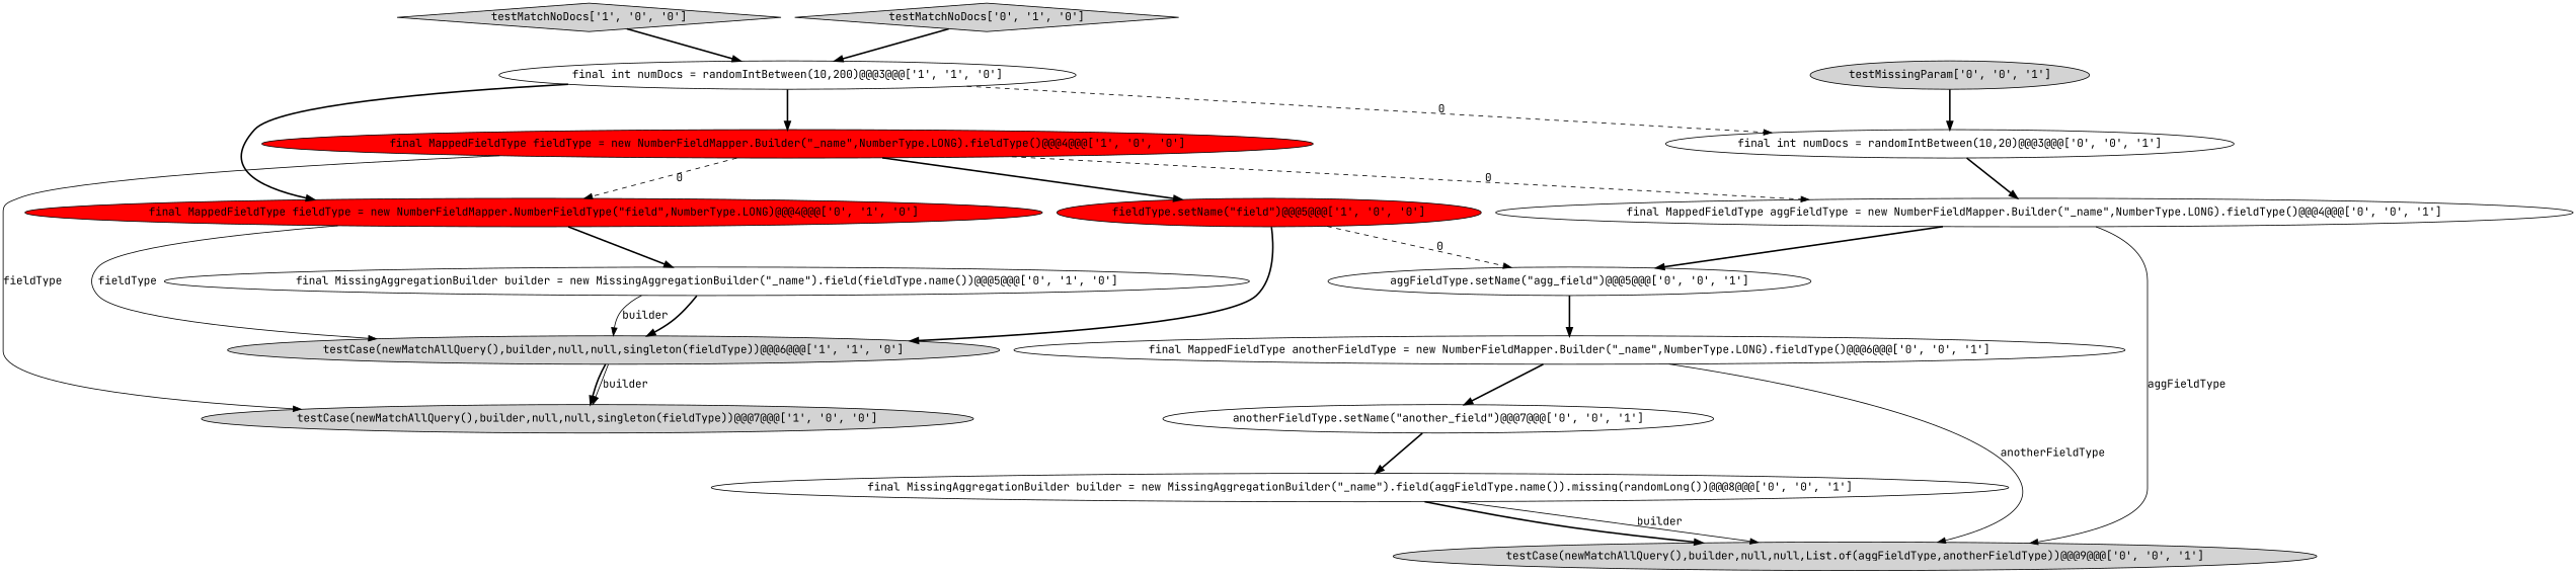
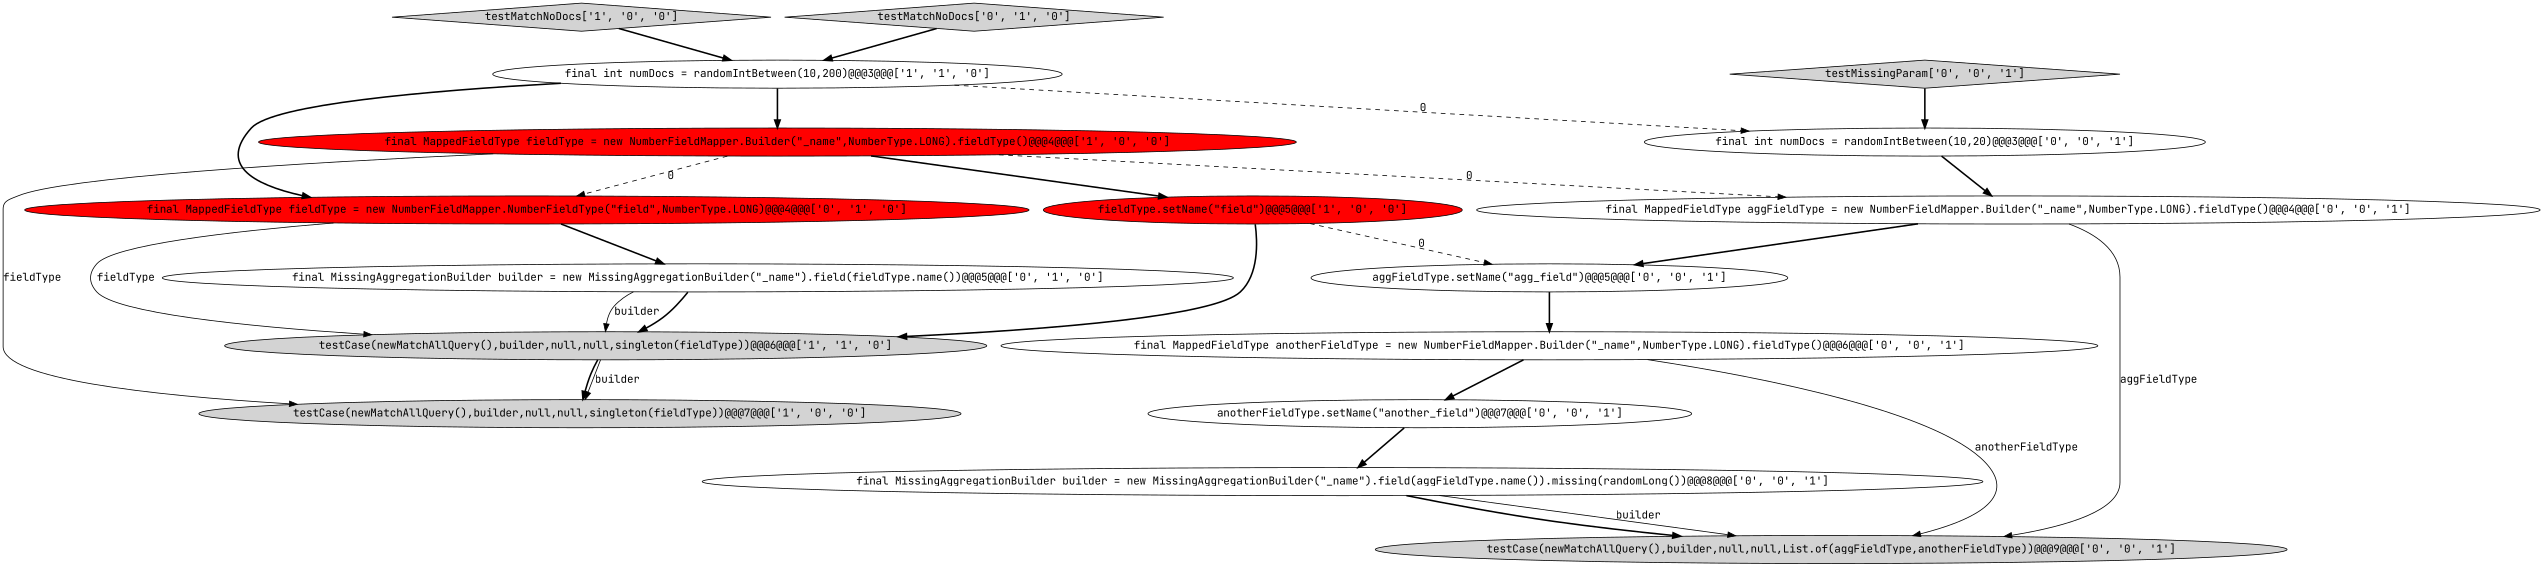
  digraph {
    fontname="JetBrains Mono"
    node [fillcolor=white shape=ellipse style=filled fontname="JetBrains Mono"]
    edge [style=bold fontname="JetBrains Mono"]
    n1 [label="final MappedFieldType aggFieldType = new NumberFieldMapper.Builder(\"_name\",NumberType.LONG).fieldType()@@@4@@@['0', '0', '1']"]
    n2 [label="aggFieldType.setName(\"agg_field\")@@@5@@@['0', '0', '1']"]
    n3 [fillcolor=lightgray label="testCase(newMatchAllQuery(),builder,null,null,List.of(aggFieldType,anotherFieldType))@@@9@@@['0', '0', '1']"]
    n4 [label="final MappedFieldType anotherFieldType = new NumberFieldMapper.Builder(\"_name\",NumberType.LONG).fieldType()@@@6@@@['0', '0', '1']"]
    n5 [label="anotherFieldType.setName(\"another_field\")@@@7@@@['0', '0', '1']"]
    n6 [fillcolor=red label="final MappedFieldType fieldType = new NumberFieldMapper.NumberFieldType(\"field\",NumberType.LONG)@@@4@@@['0', '1', '0']"]
    n7 [fillcolor=lightgray label="testCase(newMatchAllQuery(),builder,null,null,singleton(fieldType))@@@6@@@['1', '1', '0']"]
    n8 [label="final MissingAggregationBuilder builder = new MissingAggregationBuilder(\"_name\").field(fieldType.name())@@@5@@@['0', '1', '0']"]
-   n9 [fillcolor=lightgray label="testMissingParam['0', '0', '1']"]
+   n9 [fillcolor=lightgray label="testMissingParam['0', '0', '1']" shape=diamond]
    n10 [label="final int numDocs = randomIntBetween(10,20)@@@3@@@['0', '0', '1']"]
    n11 [fillcolor=lightgray label="testCase(newMatchAllQuery(),builder,null,null,singleton(fieldType))@@@7@@@['1', '0', '0']"]
    n12 [fillcolor=lightgray label="testMatchNoDocs['1', '0', '0']" shape=diamond]
    n13 [label="final int numDocs = randomIntBetween(10,200)@@@3@@@['1', '1', '0']"]
    n14 [fillcolor=red label="final MappedFieldType fieldType = new NumberFieldMapper.Builder(\"_name\",NumberType.LONG).fieldType()@@@4@@@['1', '0', '0']"]
    n15 [fillcolor=red label="fieldType.setName(\"field\")@@@5@@@['1', '0', '0']"]
    n16 [fillcolor=lightgray label="testMatchNoDocs['0', '1', '0']" shape=diamond]
    n17 [label="final MissingAggregationBuilder builder = new MissingAggregationBuilder(\"_name\").field(aggFieldType.name()).missing(randomLong())@@@8@@@['0', '0', '1']"]
    n1 -> n2
    n1 -> n3 [label=aggFieldType style=solid]
    n2 -> n4
    n4 -> n3 [label=anotherFieldType style=solid]
    n4 -> n5
    n5 -> n17
    n6 -> n7 [label=fieldType style=solid]
    n6 -> n8
    n7 -> n11
    n7 -> n11 [label=builder style=solid]
    n8 -> n7
    n8 -> n7 [label=builder style=solid]
    n9 -> n10
    n10 -> n1
    n12 -> n13
    n13 -> n6
    n13 -> n10 [label=0 style=dashed]
    n13 -> n14
    n14 -> n1 [label=0 style=dashed]
    n14 -> n6 [label=0 style=dashed]
    n14 -> n11 [label=fieldType style=solid]
    n14 -> n15
    n15 -> n2 [label=0 style=dashed]
    n15 -> n7
    n16 -> n13
    n17 -> n3 [label=builder style=solid]
    n17 -> n3
  }
